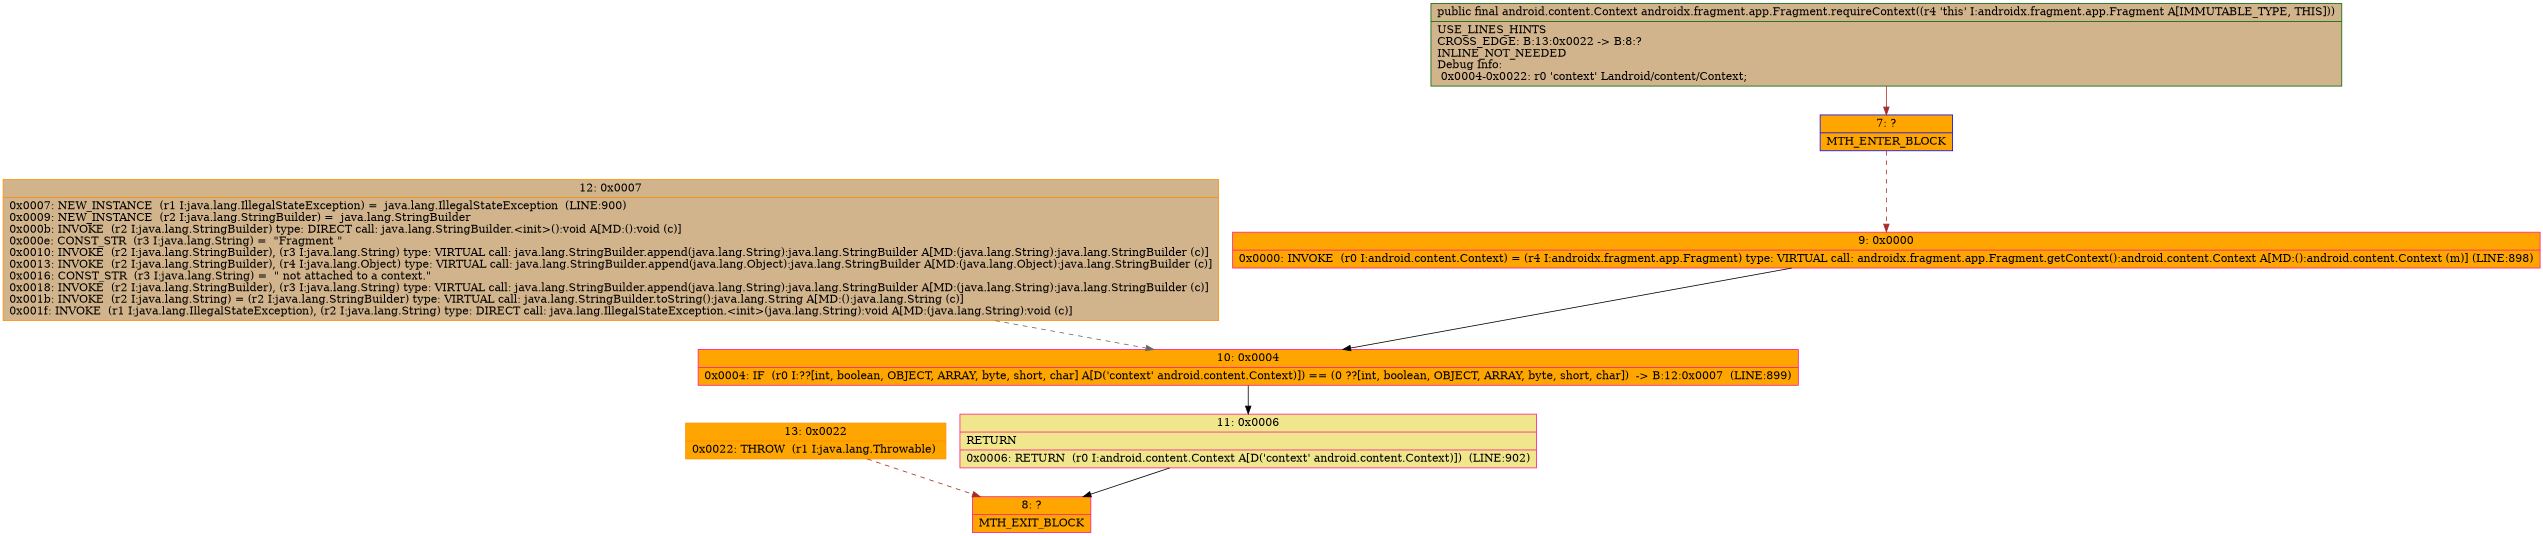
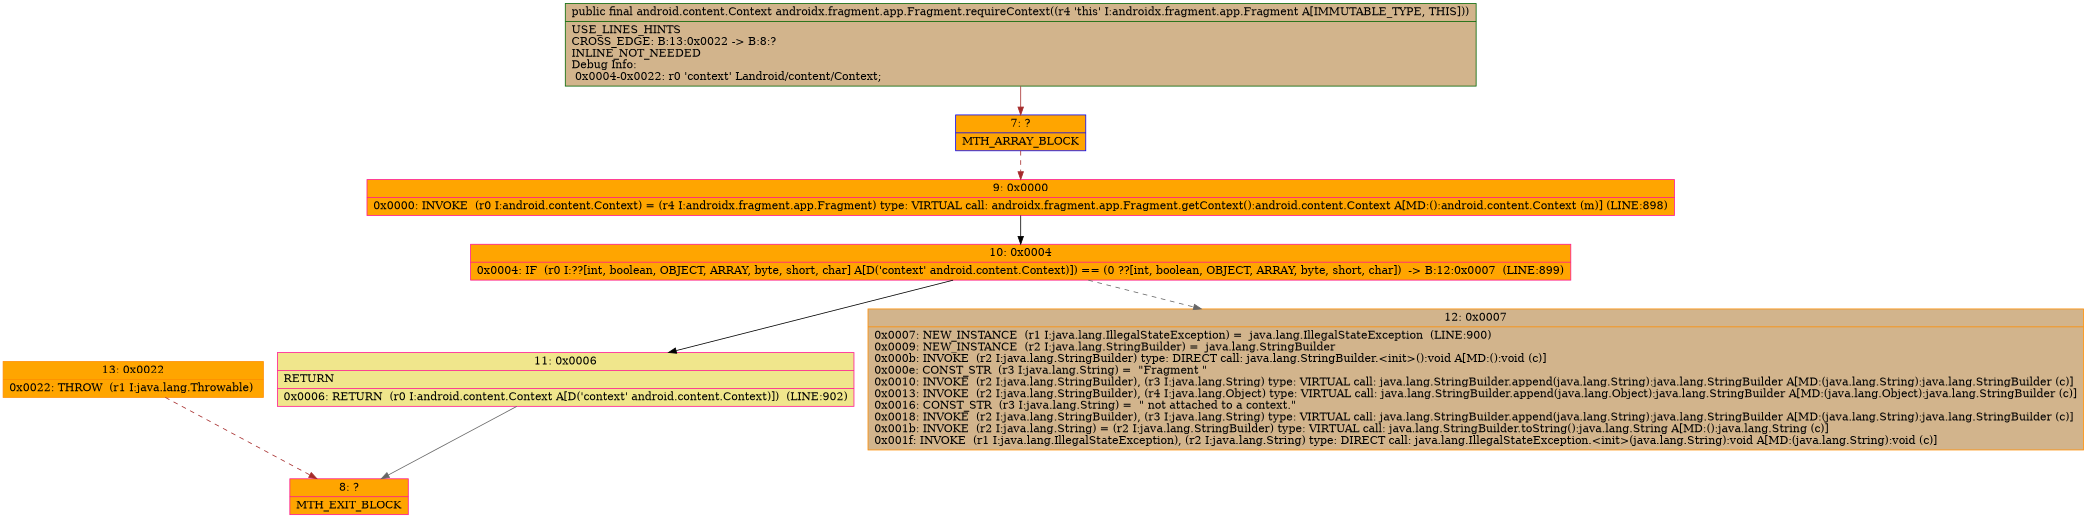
  digraph {
    fontname="DejaVu Serif"
    node [color=deeppink fillcolor=orange fontname="DejaVu Serif" shape=record style=filled]
    edge [color=brown fontname="DejaVu Serif" style=solid]
-   n1 [color=blue label="{7\:\ ?|MTH_ENTER_BLOCK\l}"]
+   n1 [color=blue label="{7\:\ ?|MTH_ARRAY_BLOCK\l}"]
    n2 [label="{9\:\ 0x0000|0x0000: INVOKE  (r0 I:android.content.Context) = (r4 I:androidx.fragment.app.Fragment) type: VIRTUAL call: androidx.fragment.app.Fragment.getContext():android.content.Context A[MD:():android.content.Context (m)] (LINE:898)\l}"]
    n3 [label="{10\:\ 0x0004|0x0004: IF  (r0 I:??[int, boolean, OBJECT, ARRAY, byte, short, char] A[D('context' android.content.Context)]) == (0 ??[int, boolean, OBJECT, ARRAY, byte, short, char])  \-\> B:12:0x0007  (LINE:899)\l}"]
    n4 [fillcolor=khaki label="{11\:\ 0x0006|RETURN\l|0x0006: RETURN  (r0 I:android.content.Context A[D('context' android.content.Context)])  (LINE:902)\l}"]
    n5 [color=darkorange fillcolor=tan label="{12\:\ 0x0007|0x0007: NEW_INSTANCE  (r1 I:java.lang.IllegalStateException) =  java.lang.IllegalStateException  (LINE:900)\l0x0009: NEW_INSTANCE  (r2 I:java.lang.StringBuilder) =  java.lang.StringBuilder \l0x000b: INVOKE  (r2 I:java.lang.StringBuilder) type: DIRECT call: java.lang.StringBuilder.\<init\>():void A[MD:():void (c)]\l0x000e: CONST_STR  (r3 I:java.lang.String) =  \"Fragment \" \l0x0010: INVOKE  (r2 I:java.lang.StringBuilder), (r3 I:java.lang.String) type: VIRTUAL call: java.lang.StringBuilder.append(java.lang.String):java.lang.StringBuilder A[MD:(java.lang.String):java.lang.StringBuilder (c)]\l0x0013: INVOKE  (r2 I:java.lang.StringBuilder), (r4 I:java.lang.Object) type: VIRTUAL call: java.lang.StringBuilder.append(java.lang.Object):java.lang.StringBuilder A[MD:(java.lang.Object):java.lang.StringBuilder (c)]\l0x0016: CONST_STR  (r3 I:java.lang.String) =  \" not attached to a context.\" \l0x0018: INVOKE  (r2 I:java.lang.StringBuilder), (r3 I:java.lang.String) type: VIRTUAL call: java.lang.StringBuilder.append(java.lang.String):java.lang.StringBuilder A[MD:(java.lang.String):java.lang.StringBuilder (c)]\l0x001b: INVOKE  (r2 I:java.lang.String) = (r2 I:java.lang.StringBuilder) type: VIRTUAL call: java.lang.StringBuilder.toString():java.lang.String A[MD:():java.lang.String (c)]\l0x001f: INVOKE  (r1 I:java.lang.IllegalStateException), (r2 I:java.lang.String) type: DIRECT call: java.lang.IllegalStateException.\<init\>(java.lang.String):void A[MD:(java.lang.String):void (c)]\l}"]
    n6 [label="{8\:\ ?|MTH_EXIT_BLOCK\l}"]
    n7 [color=darkorange label="{13\:\ 0x0022|0x0022: THROW  (r1 I:java.lang.Throwable) \l}"]
    n8 [color=darkgreen fillcolor=tan label="{public final android.content.Context androidx.fragment.app.Fragment.requireContext((r4 'this' I:androidx.fragment.app.Fragment A[IMMUTABLE_TYPE, THIS]))  | USE_LINES_HINTS\lCROSS_EDGE: B:13:0x0022 \-\> B:8:?\lINLINE_NOT_NEEDED\lDebug Info:\l  0x0004\-0x0022: r0 'context' Landroid\/content\/Context;\l}"]
    n1 -> n2 [style=dashed]
    n2 -> n3 [color=black]
    n3 -> n4 [color=black]
-   n5 -> n3 [color=gray40 style=dashed]
-   n4 -> n6 [color=black]
+   n3 -> n5 [color=gray40 style=dashed]
+   n4 -> n6 [color=gray40]
    n7 -> n6 [style=dashed]
    n8 -> n1
  }
